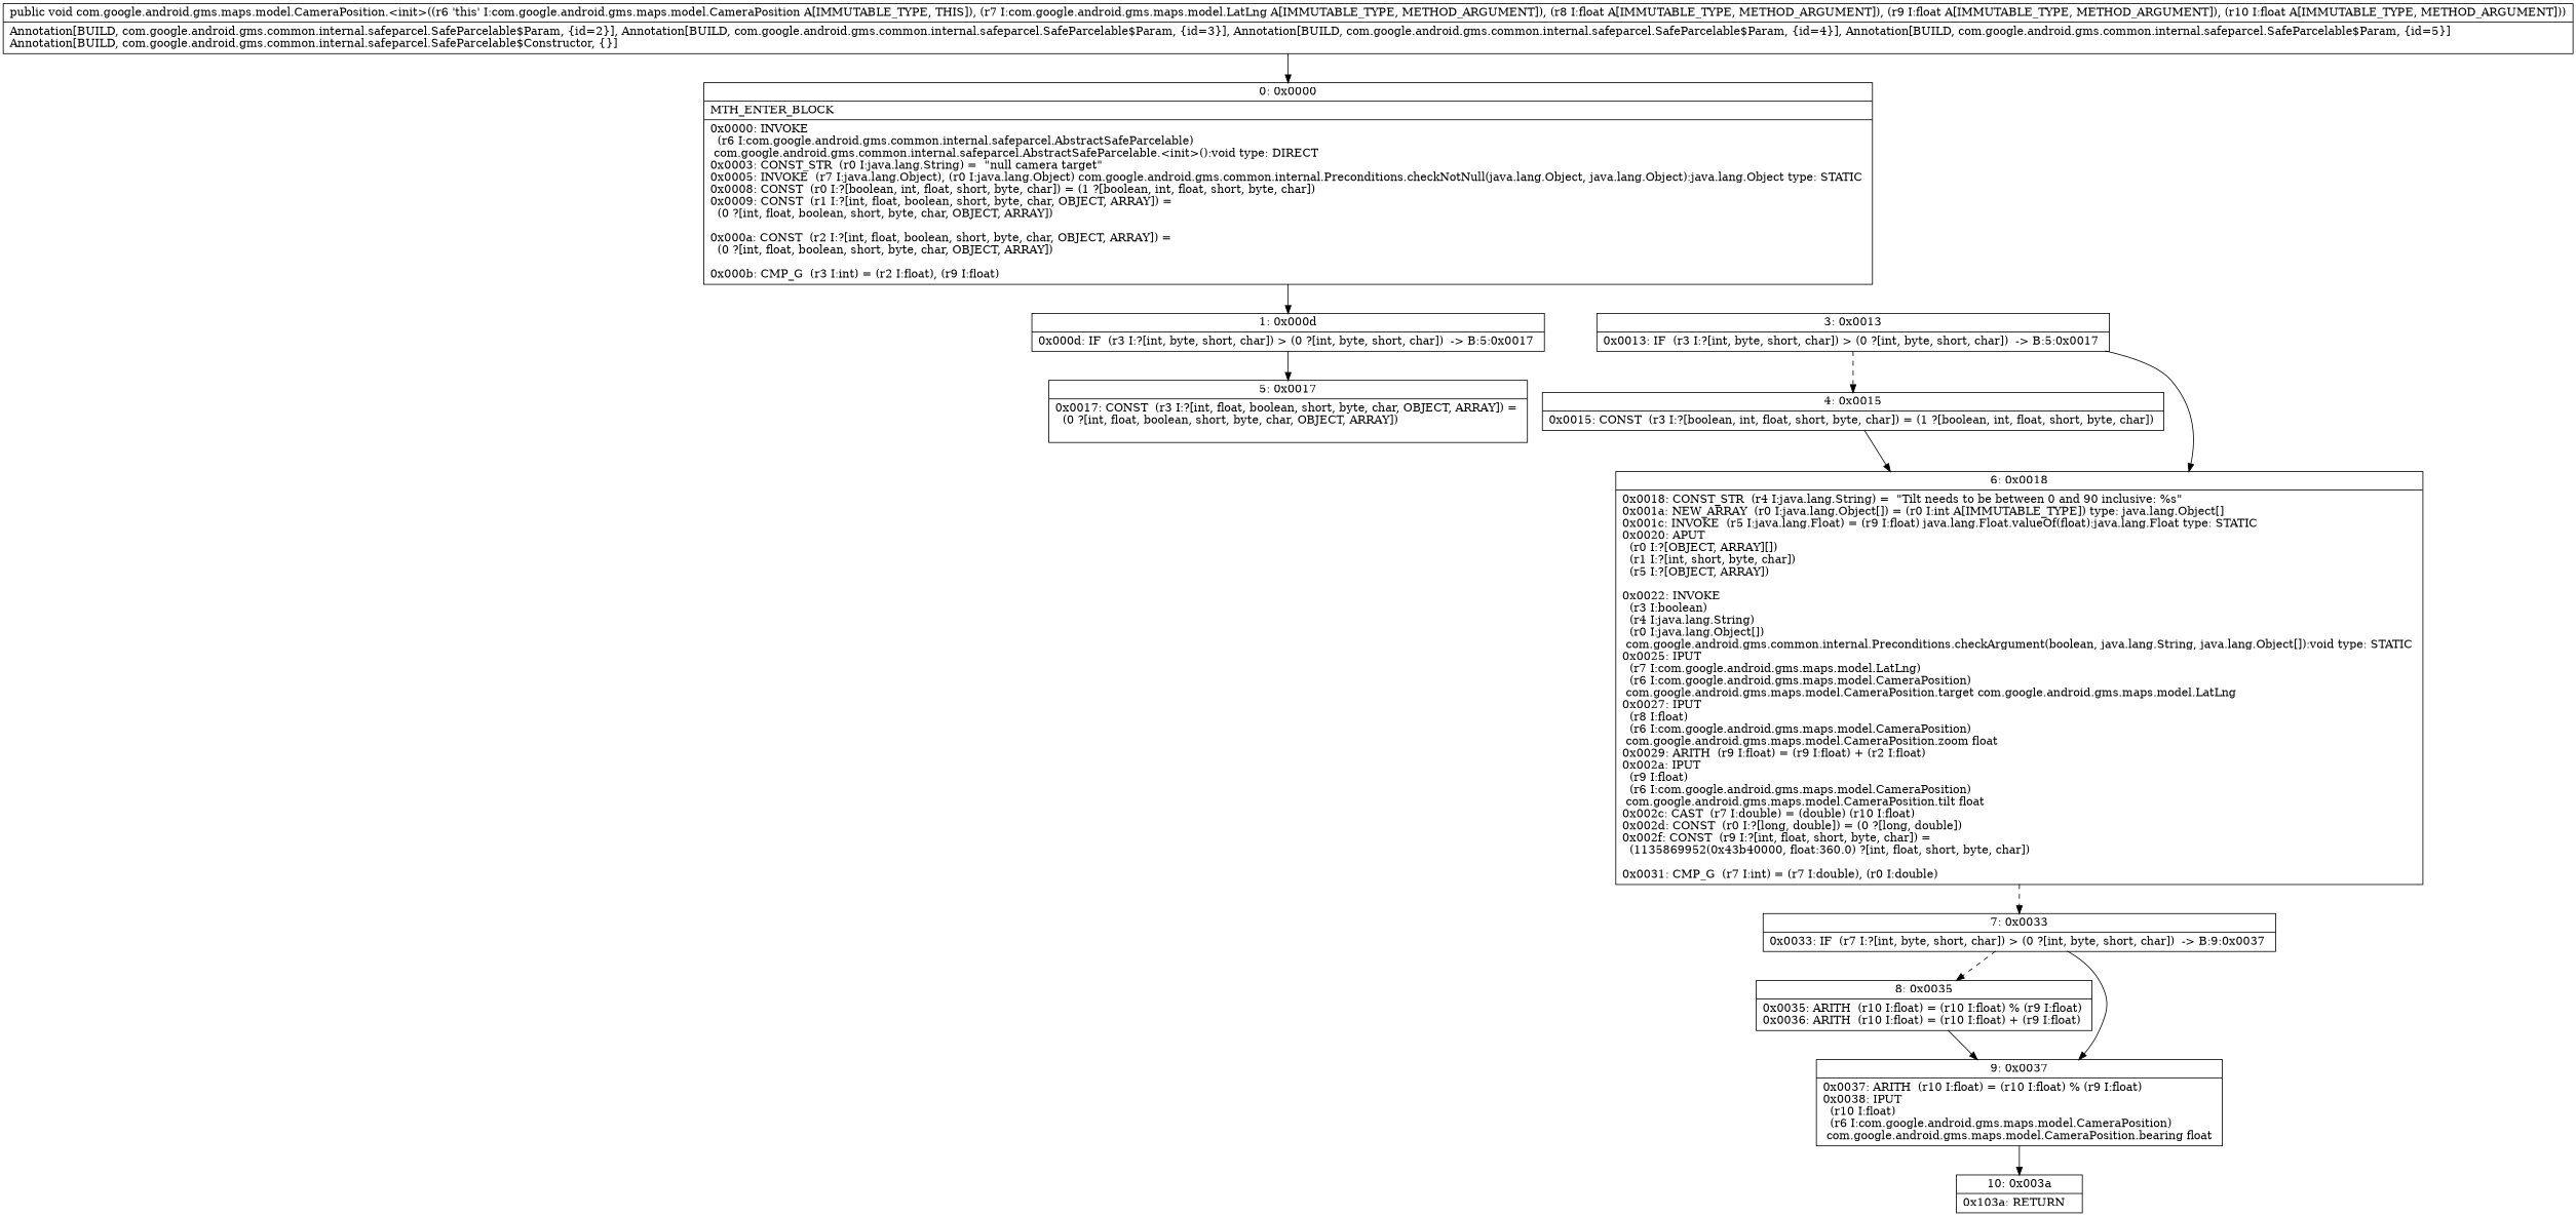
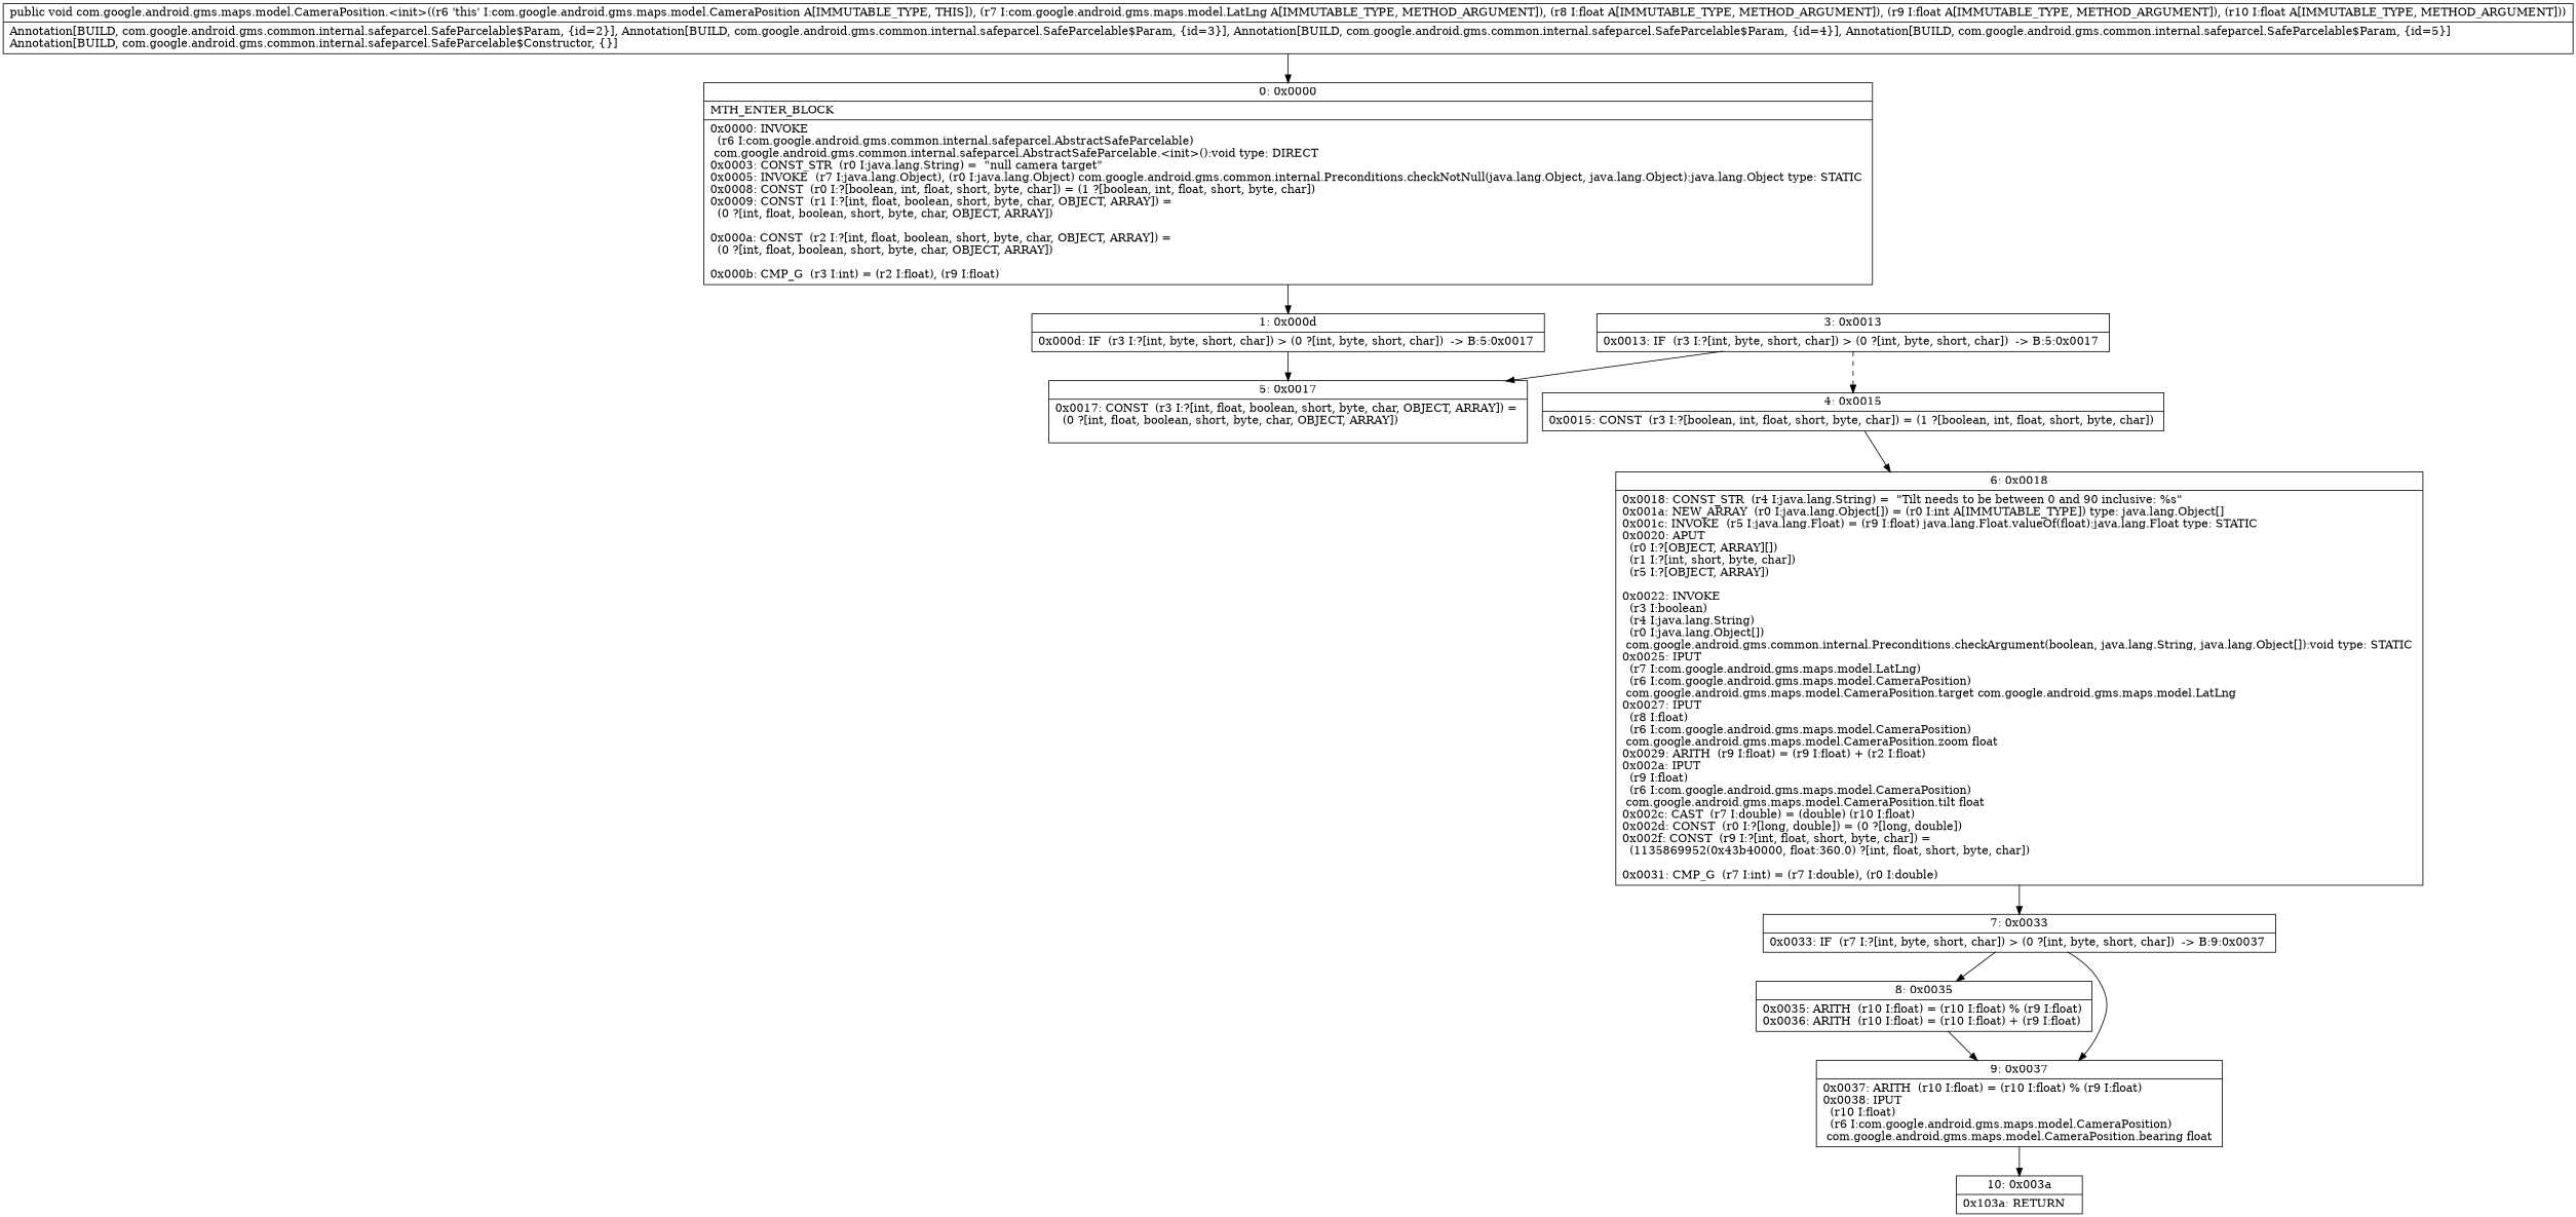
  digraph {
    node [shape=record]
    n1 [label="{0\:\ 0x0000|MTH_ENTER_BLOCK\l|0x0000: INVOKE  \l  (r6 I:com.google.android.gms.common.internal.safeparcel.AbstractSafeParcelable)\l com.google.android.gms.common.internal.safeparcel.AbstractSafeParcelable.\<init\>():void type: DIRECT \l0x0003: CONST_STR  (r0 I:java.lang.String) =  \"null camera target\" \l0x0005: INVOKE  (r7 I:java.lang.Object), (r0 I:java.lang.Object) com.google.android.gms.common.internal.Preconditions.checkNotNull(java.lang.Object, java.lang.Object):java.lang.Object type: STATIC \l0x0008: CONST  (r0 I:?[boolean, int, float, short, byte, char]) = (1 ?[boolean, int, float, short, byte, char]) \l0x0009: CONST  (r1 I:?[int, float, boolean, short, byte, char, OBJECT, ARRAY]) = \l  (0 ?[int, float, boolean, short, byte, char, OBJECT, ARRAY])\l \l0x000a: CONST  (r2 I:?[int, float, boolean, short, byte, char, OBJECT, ARRAY]) = \l  (0 ?[int, float, boolean, short, byte, char, OBJECT, ARRAY])\l \l0x000b: CMP_G  (r3 I:int) = (r2 I:float), (r9 I:float) \l}"]
    n2 [label="{1\:\ 0x000d|0x000d: IF  (r3 I:?[int, byte, short, char]) \> (0 ?[int, byte, short, char])  \-\> B:5:0x0017 \l}"]
    n3 [label="{5\:\ 0x0017|0x0017: CONST  (r3 I:?[int, float, boolean, short, byte, char, OBJECT, ARRAY]) = \l  (0 ?[int, float, boolean, short, byte, char, OBJECT, ARRAY])\l \l}"]
    n4 [label="{3\:\ 0x0013|0x0013: IF  (r3 I:?[int, byte, short, char]) \> (0 ?[int, byte, short, char])  \-\> B:5:0x0017 \l}"]
    n5 [label="{4\:\ 0x0015|0x0015: CONST  (r3 I:?[boolean, int, float, short, byte, char]) = (1 ?[boolean, int, float, short, byte, char]) \l}"]
    n6 [label="{6\:\ 0x0018|0x0018: CONST_STR  (r4 I:java.lang.String) =  \"Tilt needs to be between 0 and 90 inclusive: %s\" \l0x001a: NEW_ARRAY  (r0 I:java.lang.Object[]) = (r0 I:int A[IMMUTABLE_TYPE]) type: java.lang.Object[] \l0x001c: INVOKE  (r5 I:java.lang.Float) = (r9 I:float) java.lang.Float.valueOf(float):java.lang.Float type: STATIC \l0x0020: APUT  \l  (r0 I:?[OBJECT, ARRAY][])\l  (r1 I:?[int, short, byte, char])\l  (r5 I:?[OBJECT, ARRAY])\l \l0x0022: INVOKE  \l  (r3 I:boolean)\l  (r4 I:java.lang.String)\l  (r0 I:java.lang.Object[])\l com.google.android.gms.common.internal.Preconditions.checkArgument(boolean, java.lang.String, java.lang.Object[]):void type: STATIC \l0x0025: IPUT  \l  (r7 I:com.google.android.gms.maps.model.LatLng)\l  (r6 I:com.google.android.gms.maps.model.CameraPosition)\l com.google.android.gms.maps.model.CameraPosition.target com.google.android.gms.maps.model.LatLng \l0x0027: IPUT  \l  (r8 I:float)\l  (r6 I:com.google.android.gms.maps.model.CameraPosition)\l com.google.android.gms.maps.model.CameraPosition.zoom float \l0x0029: ARITH  (r9 I:float) = (r9 I:float) + (r2 I:float) \l0x002a: IPUT  \l  (r9 I:float)\l  (r6 I:com.google.android.gms.maps.model.CameraPosition)\l com.google.android.gms.maps.model.CameraPosition.tilt float \l0x002c: CAST  (r7 I:double) = (double) (r10 I:float) \l0x002d: CONST  (r0 I:?[long, double]) = (0 ?[long, double]) \l0x002f: CONST  (r9 I:?[int, float, short, byte, char]) = \l  (1135869952(0x43b40000, float:360.0) ?[int, float, short, byte, char])\l \l0x0031: CMP_G  (r7 I:int) = (r7 I:double), (r0 I:double) \l}"]
    n7 [label="{7\:\ 0x0033|0x0033: IF  (r7 I:?[int, byte, short, char]) \> (0 ?[int, byte, short, char])  \-\> B:9:0x0037 \l}"]
    n8 [label="{8\:\ 0x0035|0x0035: ARITH  (r10 I:float) = (r10 I:float) % (r9 I:float) \l0x0036: ARITH  (r10 I:float) = (r10 I:float) + (r9 I:float) \l}"]
    n9 [label="{9\:\ 0x0037|0x0037: ARITH  (r10 I:float) = (r10 I:float) % (r9 I:float) \l0x0038: IPUT  \l  (r10 I:float)\l  (r6 I:com.google.android.gms.maps.model.CameraPosition)\l com.google.android.gms.maps.model.CameraPosition.bearing float \l}"]
    n10 [label="{10\:\ 0x003a|0x103a: RETURN   \l}"]
    n11 [label="{public void com.google.android.gms.maps.model.CameraPosition.\<init\>((r6 'this' I:com.google.android.gms.maps.model.CameraPosition A[IMMUTABLE_TYPE, THIS]), (r7 I:com.google.android.gms.maps.model.LatLng A[IMMUTABLE_TYPE, METHOD_ARGUMENT]), (r8 I:float A[IMMUTABLE_TYPE, METHOD_ARGUMENT]), (r9 I:float A[IMMUTABLE_TYPE, METHOD_ARGUMENT]), (r10 I:float A[IMMUTABLE_TYPE, METHOD_ARGUMENT]))  | Annotation[BUILD, com.google.android.gms.common.internal.safeparcel.SafeParcelable$Param, \{id=2\}], Annotation[BUILD, com.google.android.gms.common.internal.safeparcel.SafeParcelable$Param, \{id=3\}], Annotation[BUILD, com.google.android.gms.common.internal.safeparcel.SafeParcelable$Param, \{id=4\}], Annotation[BUILD, com.google.android.gms.common.internal.safeparcel.SafeParcelable$Param, \{id=5\}]\lAnnotation[BUILD, com.google.android.gms.common.internal.safeparcel.SafeParcelable$Constructor, \{\}]\l}"]
    n1 -> n2
    n2 -> n3
-   n4 -> n6
+   n4 -> n3
    n4 -> n5 [style=dashed]
    n5 -> n6
-   n6 -> n7 [style=dashed]
-   n7 -> n8 [style=dashed]
+   n6 -> n7
+   n7 -> n8 [style=solid]
    n7 -> n9
    n8 -> n9
    n9 -> n10
    n11 -> n1
  }
